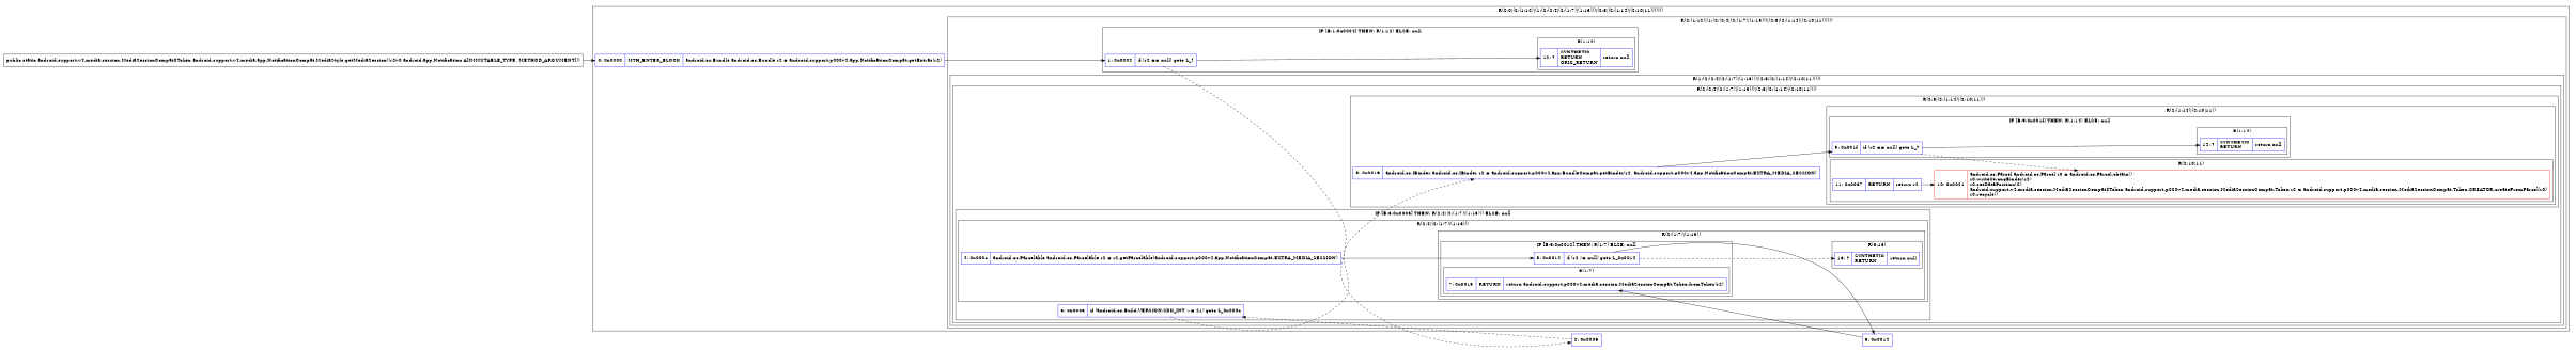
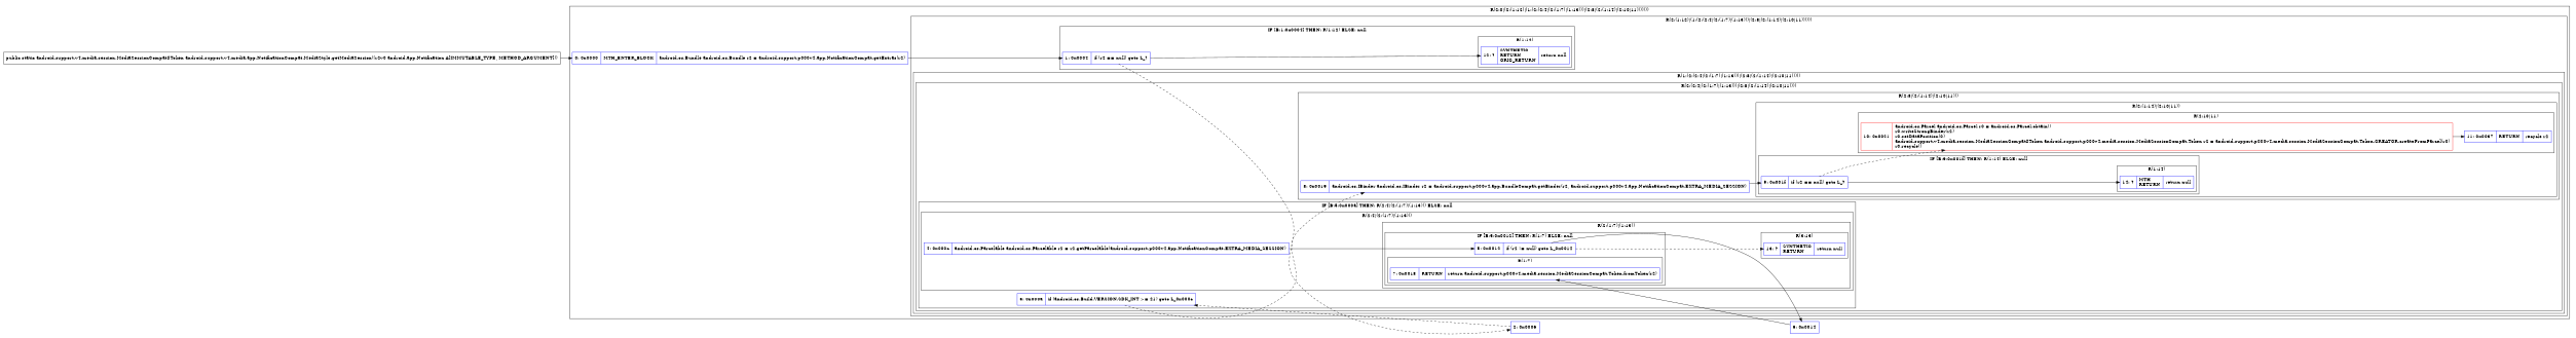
  digraph {
    rankdir=LR
    node [color=blue shape=record]
    n1 [label="{12\:\ ?|SYNTHETIC\lRETURN\lORIG_RETURN\l|return null\l}"]
    n2 [label="{1\:\ 0x0004|if (r2 == null) goto L_?\l}"]
    n3 [label="{7\:\ 0x0018|RETURN\l|return android.support.p000v4.media.session.MediaSessionCompat.Token.fromToken(r2)\l}"]
    n4 [label="{5\:\ 0x0012|if (r2 != null) goto L_0x0014\l}"]
    n5 [label="{13\:\ ?|SYNTHETIC\lRETURN\l|return null\l}"]
    n6 [label="{4\:\ 0x000c|android.os.Parcelable android.os.Parcelable r2 = r2.getParcelable(android.support.p000v4.app.NotificationCompat.EXTRA_MEDIA_SESSION)\l}"]
    n7 [label="{3\:\ 0x000a|if (android.os.Build.VERSION.SDK_INT \>= 21) goto L_0x000c\l}"]
-   n8 [label="{14\:\ ?|SYNTHETIC\lRETURN\l|return null\l}"]
+   n8 [label="{14\:\ ?|MTH\lRETURN\l|return null\l}"]
    n9 [label="{9\:\ 0x001f|if (r2 == null) goto L_?\l}"]
    n10 [color=red label="{10\:\ 0x0021|android.os.Parcel android.os.Parcel r0 = android.os.Parcel.obtain()\lr0.writeStrongBinder(r2)\lr0.setDataPosition(0)\landroid.support.v4.media.session.MediaSessionCompat$Token android.support.p000v4.media.session.MediaSessionCompat.Token r2 = android.support.p000v4.media.session.MediaSessionCompat.Token.CREATOR.createFromParcel(r0)\lr0.recycle()\l}"]
-   n11 [label="{11\:\ 0x0037|RETURN\l|return r2\l}"]
+   n11 [label="{11\:\ 0x0037|RETURN\l|recycle r2\l}"]
    n12 [label="{8\:\ 0x0019|android.os.IBinder android.os.IBinder r2 = android.support.p000v4.app.BundleCompat.getBinder(r2, android.support.p000v4.app.NotificationCompat.EXTRA_MEDIA_SESSION)\l}"]
    n13 [label="{0\:\ 0x0000|MTH_ENTER_BLOCK\l|android.os.Bundle android.os.Bundle r2 = android.support.p000v4.app.NotificationCompat.getExtras(r2)\l}"]
    n14 [label="{2\:\ 0x0006}"]
    n15 [label="{6\:\ 0x0014}"]
    n16 [label="{public static android.support.v4.media.session.MediaSessionCompat$Token android.support.v4.media.app.NotificationCompat.MediaStyle.getMediaSession((r2v0 android.app.Notification A[IMMUTABLE_TYPE, METHOD_ARGUMENT])) }" color=""]
    subgraph cluster_1 {
      label="R(2:0|(2:(1:12)|(1:(2:(2:4|(2:(1:7)|(1:13)))|(2:8|(2:(1:14)|(2:10|11)))))))"
      n13
      subgraph cluster_2 {
        label="R(2:(1:12)|(1:(2:(2:4|(2:(1:7)|(1:13)))|(2:8|(2:(1:14)|(2:10|11))))))"
        subgraph cluster_3 {
          label="IF [B:1:0x0004] THEN: R(1:12) ELSE: null"
          n2
          subgraph cluster_4 {
            label="R(1:12)"
            n1
          }
        }
        subgraph cluster_5 {
          label="R(1:(2:(2:4|(2:(1:7)|(1:13)))|(2:8|(2:(1:14)|(2:10|11)))))"
          subgraph cluster_6 {
            label="R(2:(2:4|(2:(1:7)|(1:13)))|(2:8|(2:(1:14)|(2:10|11))))"
            subgraph cluster_7 {
              label="IF [B:3:0x000a] THEN: R(2:4|(2:(1:7)|(1:13))) ELSE: null"
              n7
              subgraph cluster_8 {
                label="R(2:4|(2:(1:7)|(1:13)))"
                n6
                subgraph cluster_9 {
                  label="R(2:(1:7)|(1:13))"
                  subgraph cluster_10 {
                    label="IF [B:5:0x0012] THEN: R(1:7) ELSE: null"
                    n4
                    subgraph cluster_11 {
                      label="R(1:7)"
                      n3
                    }
                  }
                  subgraph cluster_12 {
                    label="R(3:13)"
                    n5
                  }
                }
              }
            }
            subgraph cluster_13 {
              label="R(2:8|(2:(1:14)|(2:10|11)))"
              n12
              subgraph cluster_14 {
                label="R(2:(1:14)|(2:10|11))"
                subgraph cluster_15 {
                  label="IF [B:9:0x001f] THEN: R(1:14) ELSE: null"
                  n9
                  subgraph cluster_16 {
                    label="R(1:14)"
                    n8
                  }
                }
                subgraph cluster_17 {
                  label="R(2:10|11)"
                  n10
                  n11
                }
              }
            }
          }
        }
      }
    }
    n2 -> n1
    n2 -> n14 [style=dashed]
    n4 -> n5 [style=dashed]
    n4 -> n15
    n6 -> n4
    n7 -> n12 [style=dashed]
    n9 -> n8
    n9 -> n10 [style=dashed]
-   n11 -> n10
+   n10 -> n11
    n12 -> n9
    n13 -> n2
    n14 -> n7 [style=dashed]
    n15 -> n3
    n16 -> n13
  }
